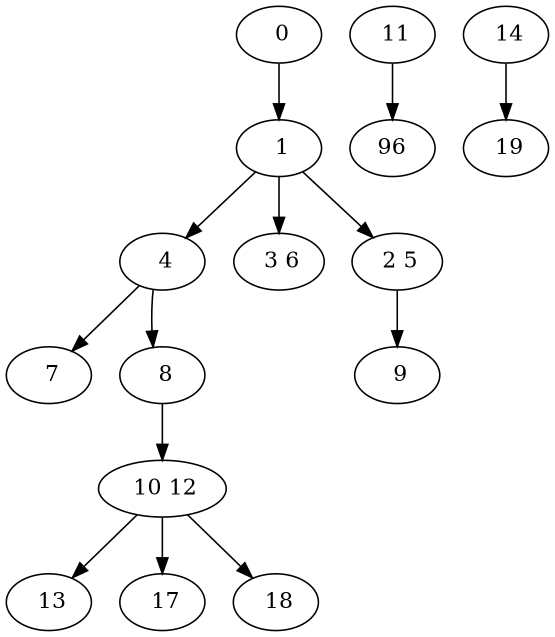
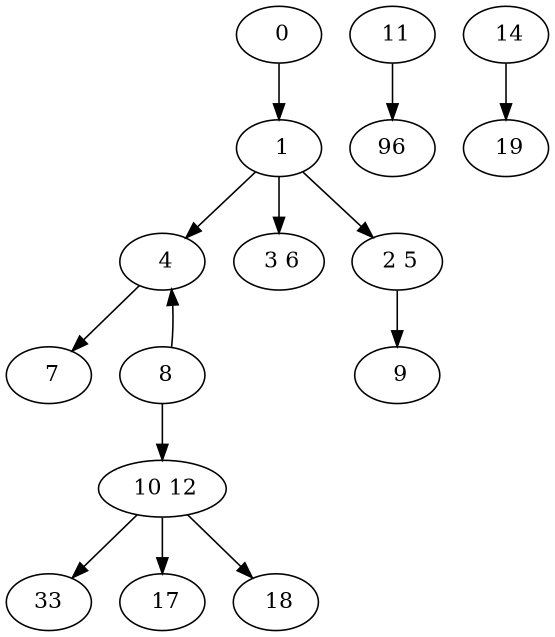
  digraph {
    " 0"
    " 1"
    " 4"
    " 3 6"
    " 2 5"
    " 7"
    " 8"
    " 9"
    " 10 12"
    n10 [label=96]
    " 11"
-   " 13"
+   " 13" [label=33]
    " 17"
    " 18"
    " 14"
    " 19"
    " 0" -> " 1"
    " 1" -> " 4"
    " 1" -> " 3 6"
    " 1" -> " 2 5"
    " 4" -> " 7"
-   " 4" -> " 8"
+   " 8" -> " 4"
    " 2 5" -> " 9"
    " 8" -> " 10 12"
    " 10 12" -> " 13"
    " 10 12" -> " 17"
    " 10 12" -> " 18"
    " 11" -> n10
    " 14" -> " 19"
  }
